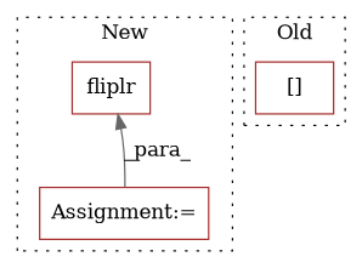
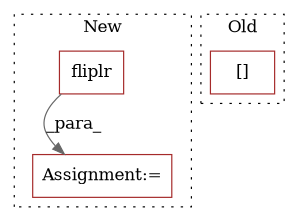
  digraph {
    node [l="7,1" shape=box color=brown]
    n1 [a=32 label=fliplr s="8587,8616"]
    n2 [a=7 l=2 label="Assignment:=" s=8768]
    n3 [a=2 label="[]" s="8616,8625"]
    subgraph cluster_1 {
      label=New
      style=dotted
      n1
      n2
    }
    subgraph cluster_2 {
      label=Old
      style=dotted
      n3
    }
-   n2 -> n1 [label=_para_ color=gray40]
+   n1 -> n2 [label=_para_ color=gray40]
  }
